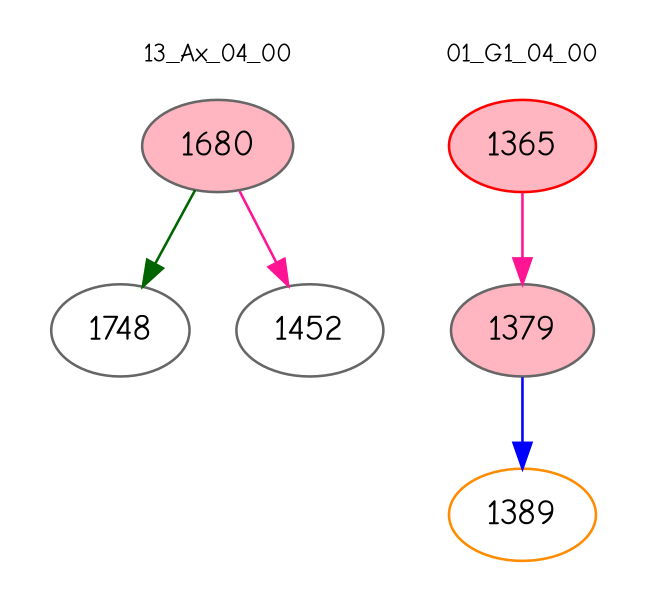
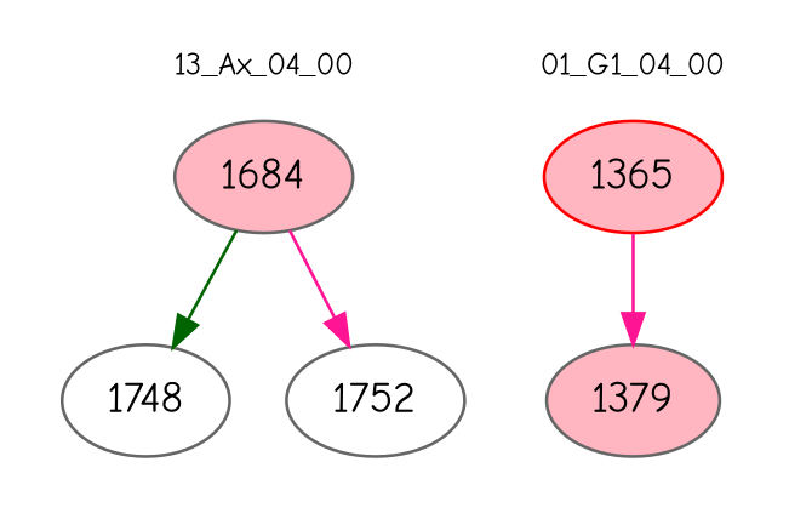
  digraph {
    fontname="Comic Neue"
    node [color=gray40 fillcolor=white fontname="Comic Neue" style=filled]
    edge [color=deeppink fontname="Comic Neue"]
    n1 [label=1748]
-   n2 [fillcolor=lightpink label=1680]
-   n3 [label=1452]
+   n2 [fillcolor=lightpink label=1684]
+   n3 [label=1752]
    n4 [color=red fillcolor=lightpink label=1365]
    n5 [fillcolor=lightpink label=1379]
-   n6 [color=darkorange label=1389]
    subgraph cluster_1 {
      color=white
      fontsize=10
      label="13_Ax_04_00"
      n1
      n2
      n3
    }
    subgraph cluster_2 {
      color=white
      fontsize=10
      label="01_G1_04_00"
      n4
      n5
-     n6
    }
    n2 -> n1 [color=darkgreen]
    n2 -> n3
    n4 -> n5
-   n5 -> n6 [color=blue]
  }
